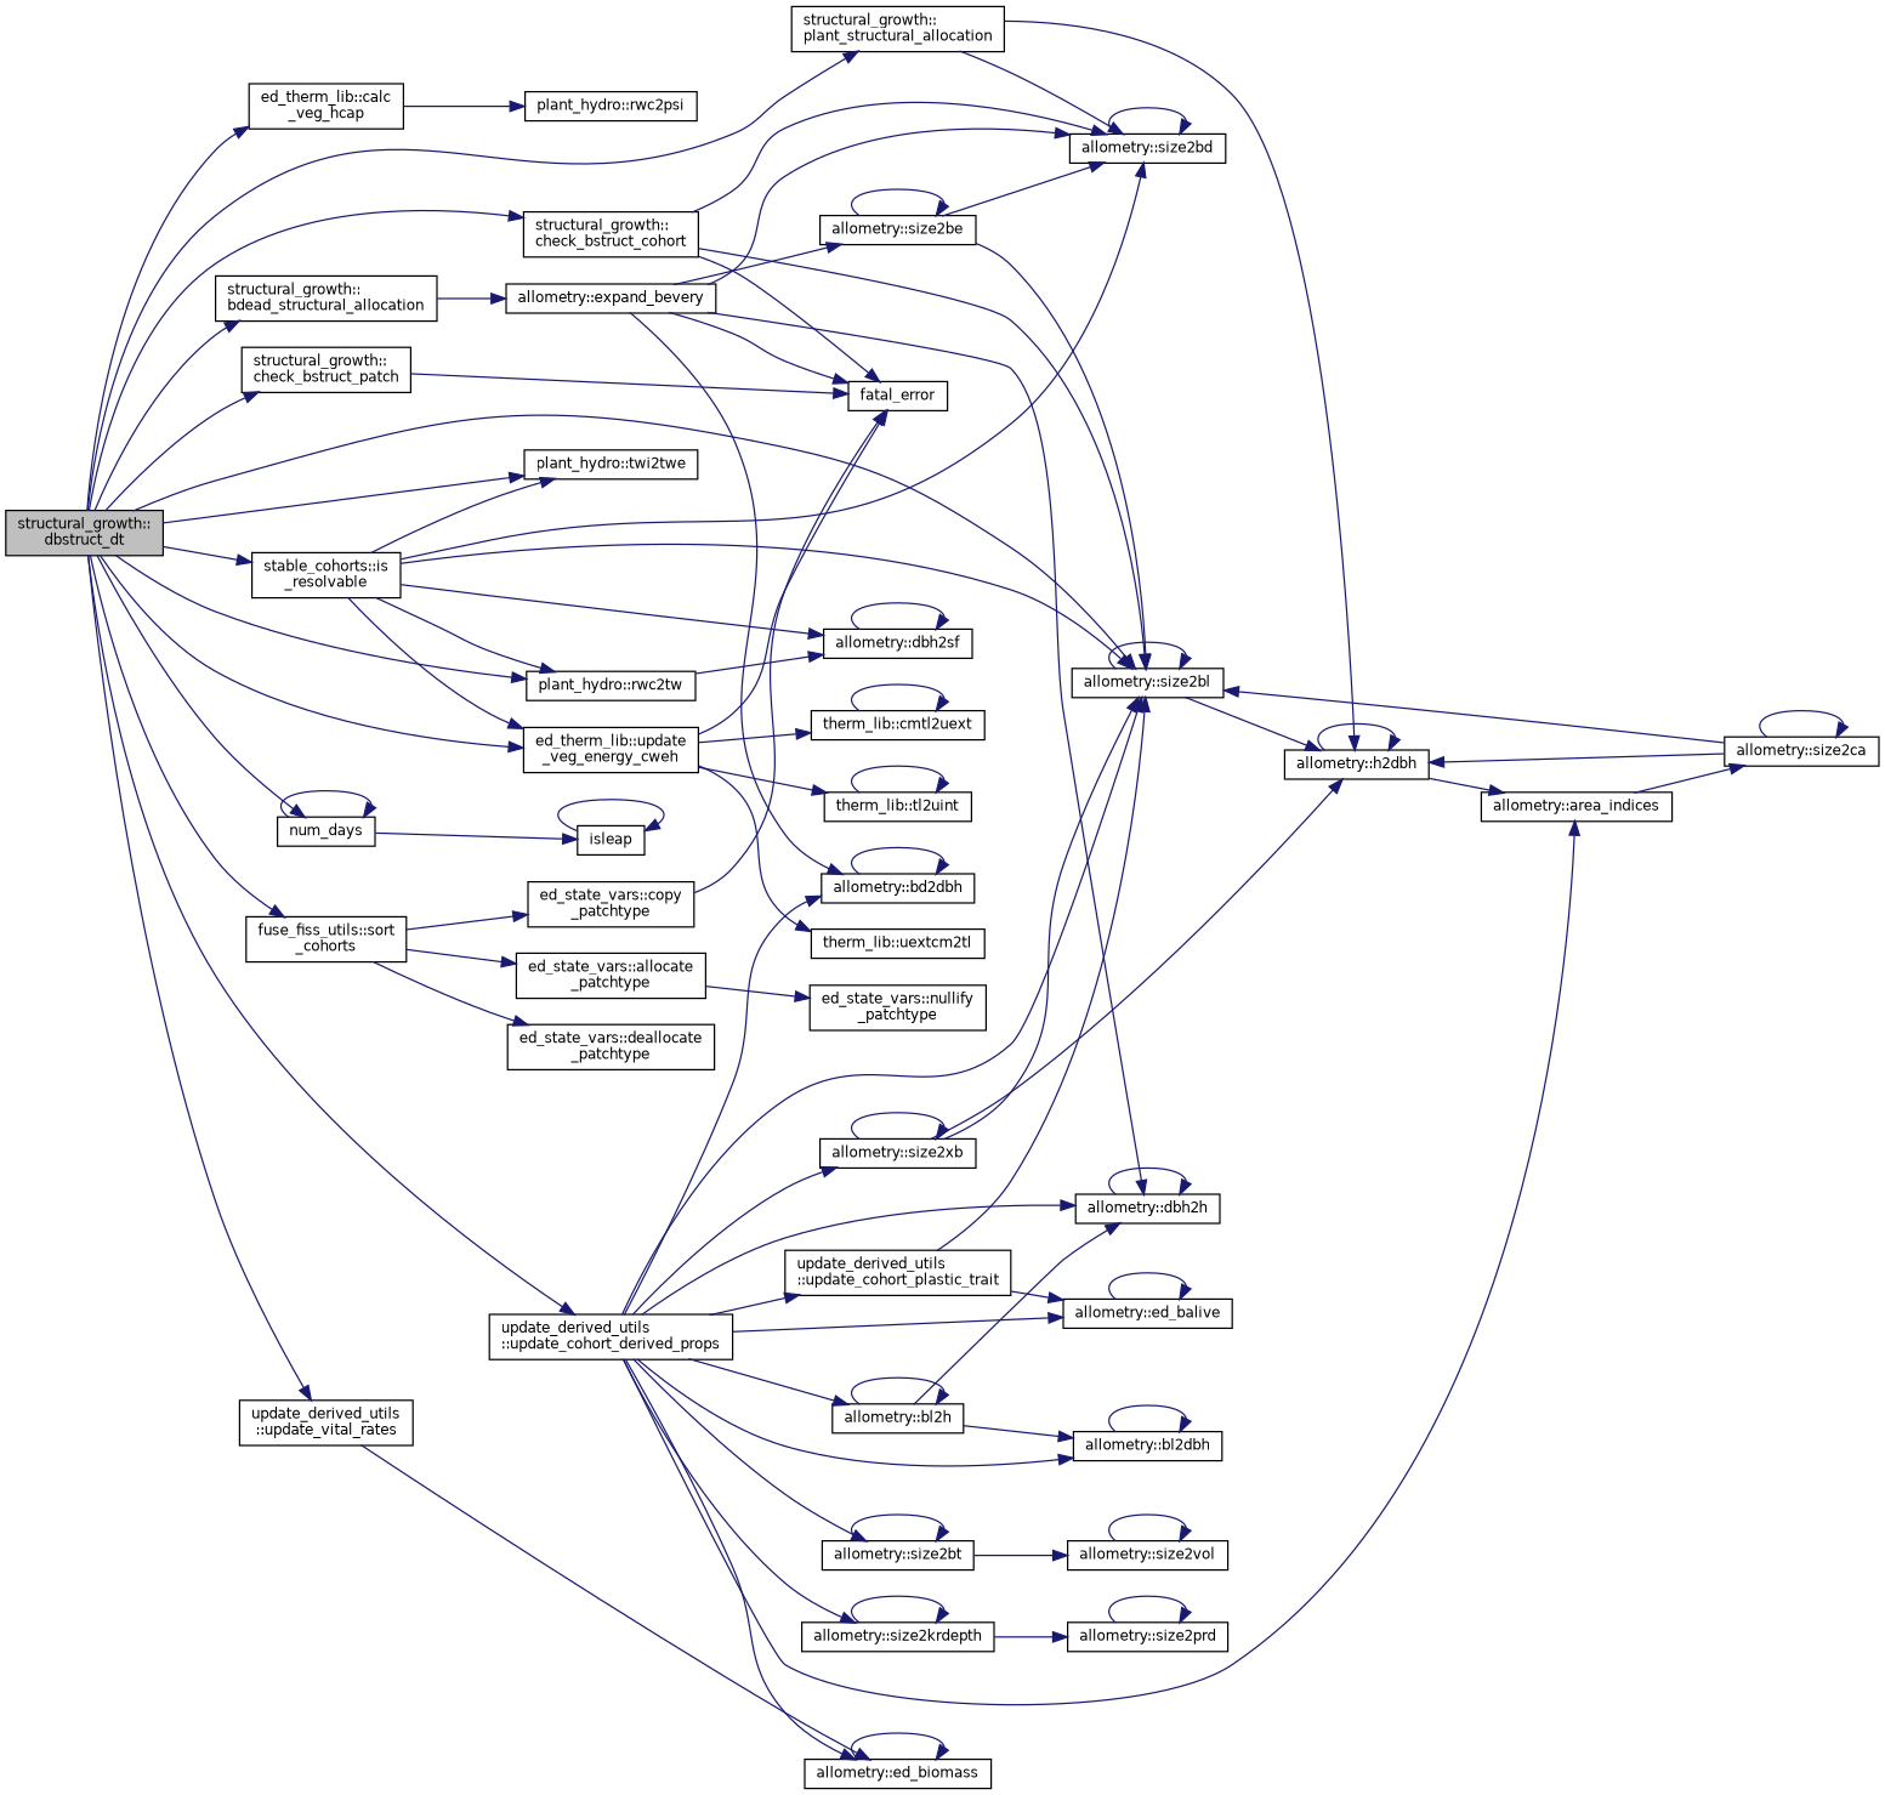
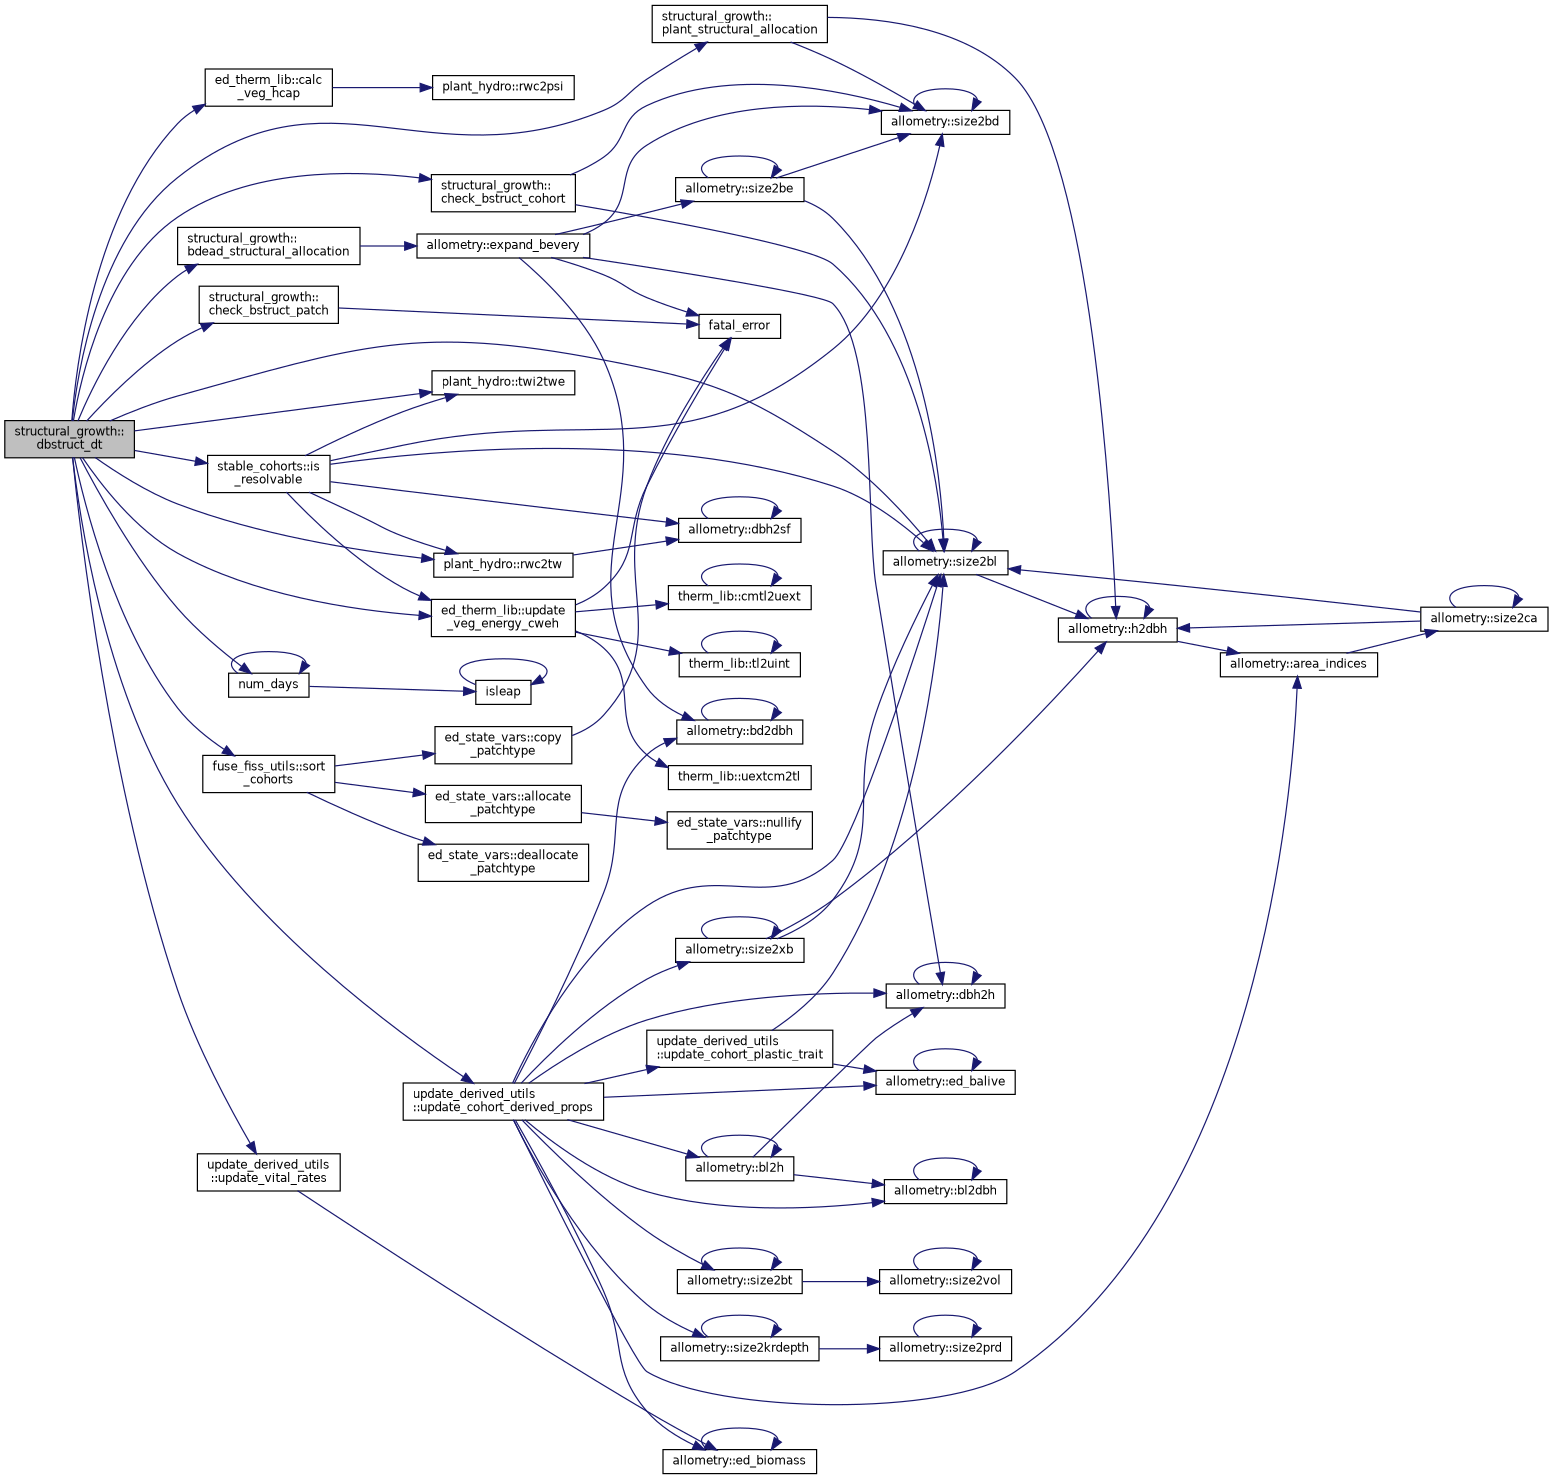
  digraph {
    rankdir=LR
    node [color=black fillcolor=white fontname=Helvetica fontsize=10 shape=record style=filled]
    edge [color=midnightblue fontname=Helvetica fontsize=10 labelfontname=Helvetica labelfontsize=10 style=solid]
    n1 [fillcolor=grey75 fontcolor=black height=0.2 label="structural_growth::\ldbstruct_dt" width=0.4]
    n2 [height=0.2 label="structural_growth::\lbdead_structural_allocation" width=0.4]
    n3 [height=0.2 label="allometry::size2bl" width=0.4]
    n4 [height=0.2 label="ed_therm_lib::calc\l_veg_hcap" width=0.4]
    n5 [height=0.2 label="structural_growth::\lcheck_bstruct_cohort" width=0.4]
    n6 [height=0.2 label="structural_growth::\lcheck_bstruct_patch" width=0.4]
    n7 [height=0.2 label="stable_cohorts::is\l_resolvable" width=0.4]
    n8 [height=0.2 label="plant_hydro::rwc2tw" width=0.4]
    n9 [height=0.2 label="plant_hydro::twi2twe" width=0.4]
    n10 [height=0.2 label="ed_therm_lib::update\l_veg_energy_cweh" width=0.4]
    n11 [height=0.2 label=num_days width=0.4]
    n12 [height=0.2 label="structural_growth::\lplant_structural_allocation" width=0.4]
    n13 [height=0.2 label="fuse_fiss_utils::sort\l_cohorts" width=0.4]
    n14 [height=0.2 label="update_derived_utils\l::update_cohort_derived_props" width=0.4]
    n15 [height=0.2 label="update_derived_utils\l::update_vital_rates" width=0.4]
    n16 [height=0.2 label="allometry::expand_bevery" width=0.4]
    n17 [height=0.2 label="allometry::h2dbh" width=0.4]
    n18 [height=0.2 label="plant_hydro::rwc2psi" width=0.4]
    n19 [height=0.2 label=fatal_error width=0.4]
    n20 [height=0.2 label="allometry::size2bd" width=0.4]
    n21 [height=0.2 label="allometry::dbh2sf" width=0.4]
    n22 [height=0.2 label="therm_lib::cmtl2uext" width=0.4]
    n23 [height=0.2 label="therm_lib::tl2uint" width=0.4]
    n24 [height=0.2 label="therm_lib::uextcm2tl" width=0.4]
    n25 [height=0.2 label=isleap width=0.4]
    n26 [height=0.2 label="ed_state_vars::allocate\l_patchtype" width=0.4]
    n27 [height=0.2 label="ed_state_vars::copy\l_patchtype" width=0.4]
    n28 [height=0.2 label="ed_state_vars::deallocate\l_patchtype" width=0.4]
    n29 [height=0.2 label="allometry::bd2dbh" width=0.4]
    n30 [height=0.2 label="allometry::dbh2h" width=0.4]
    n31 [height=0.2 label="allometry::area_indices" width=0.4]
    n32 [height=0.2 label="allometry::bl2dbh" width=0.4]
    n33 [height=0.2 label="allometry::bl2h" width=0.4]
    n34 [height=0.2 label="allometry::ed_balive" width=0.4]
    n35 [height=0.2 label="allometry::ed_biomass" width=0.4]
    n36 [height=0.2 label="allometry::size2bt" width=0.4]
    n37 [height=0.2 label="allometry::size2krdepth" width=0.4]
    n38 [height=0.2 label="allometry::size2xb" width=0.4]
    n39 [height=0.2 label="update_derived_utils\l::update_cohort_plastic_trait" width=0.4]
    n40 [height=0.2 label="allometry::size2be" width=0.4]
    n41 [height=0.2 label="ed_state_vars::nullify\l_patchtype" width=0.4]
    n42 [height=0.2 label="allometry::size2ca" width=0.4]
    n43 [height=0.2 label="allometry::size2vol" width=0.4]
    n44 [height=0.2 label="allometry::size2prd" width=0.4]
    n1 -> n2
    n1 -> n3
    n1 -> n4
    n1 -> n5
    n1 -> n6
    n1 -> n7
    n1 -> n8
    n1 -> n9
    n1 -> n10
    n1 -> n11
    n1 -> n12
    n1 -> n13
    n1 -> n14
    n1 -> n15
    n2 -> n16
    n3 -> n3
    n3 -> n17
    n4 -> n18
    n5 -> n3
-   n5 -> n19
    n5 -> n20
    n6 -> n19
    n7 -> n3
    n7 -> n8
    n7 -> n9
    n7 -> n10
    n7 -> n20
    n7 -> n21
    n8 -> n21
    n10 -> n19
    n10 -> n22
    n10 -> n23
    n10 -> n24
    n11 -> n11
    n11 -> n25
    n12 -> n17
    n12 -> n20
    n13 -> n26
    n13 -> n27
    n13 -> n28
    n14 -> n3
    n14 -> n29
    n14 -> n30
    n14 -> n31
    n14 -> n32
    n14 -> n33
    n14 -> n34
    n14 -> n35
    n14 -> n36
    n14 -> n37
    n14 -> n38
    n14 -> n39
    n15 -> n35
    n16 -> n19
    n16 -> n20
    n16 -> n29
    n16 -> n30
    n16 -> n40
    n17 -> n17
    n17 -> n31
    n20 -> n20
    n21 -> n21
    n22 -> n22
    n23 -> n23
    n25 -> n25
    n26 -> n41
    n27 -> n19
    n29 -> n29
    n30 -> n30
    n31 -> n42
    n32 -> n32
    n33 -> n30
    n33 -> n32
    n33 -> n33
    n34 -> n34
    n35 -> n35
    n36 -> n36
    n36 -> n43
    n37 -> n37
    n37 -> n44
    n38 -> n3
    n38 -> n17
    n38 -> n38
    n39 -> n3
    n39 -> n34
    n40 -> n3
    n40 -> n20
    n40 -> n40
    n42 -> n3
    n42 -> n17
    n42 -> n42
    n43 -> n43
    n44 -> n44
  }
